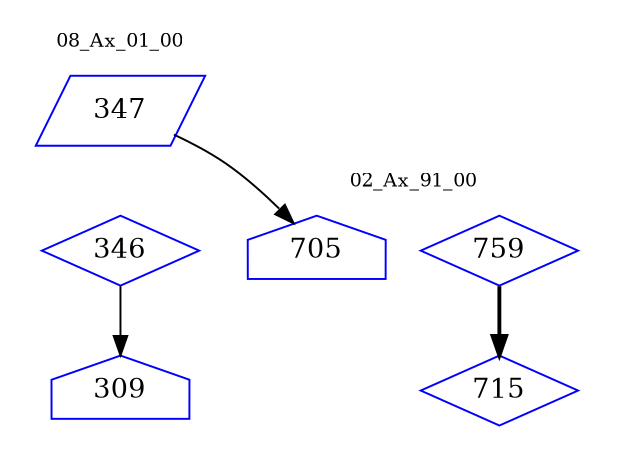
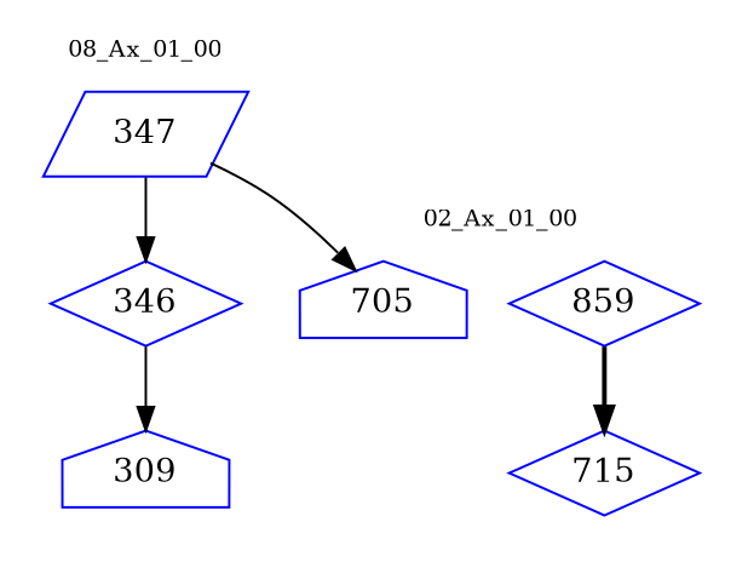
  digraph {
    node [color=blue shape=diamond]
    edge [color=black style=solid]
    n1 [label=347 shape=parallelogram]
    n2 [label=346]
    n3 [label=309 shape=house]
-   n4 [label=759]
+   n4 [label=859]
    n5 [label=715]
    n6 [label=705 shape=house]
    subgraph cluster_1 {
      color=white
      fontsize=10
      label="08_Ax_01_00"
      n1
      n2
      n3
    }
    subgraph cluster_2 {
      color=white
      fontsize=10
-     label="02_Ax_91_00"
+     label="02_Ax_01_00"
      n4
      n5
      n6
    }
+   n1 -> n2
    n1 -> n6
    n2 -> n3
    n4 -> n5 [style=bold]
  }
